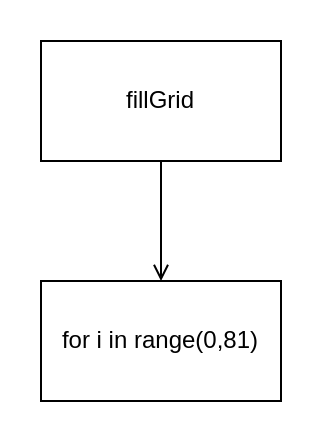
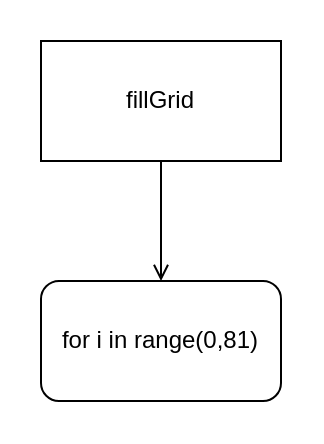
  <mxCell id="0" />
  <mxCell id="1" parent="0" />
  <mxCell id="2" value="fillGrid" style="rounded=0;whiteSpace=wrap;html=1;" parent="1" vertex="1"><mxGeometry x="20" y="20" width="120" height="60" as="geometry" /></mxCell>
- <mxCell id="3" value="for i in range(0,81)" style="rounded=0;whiteSpace=wrap;html=1;" parent="1" vertex="1"><mxGeometry x="20" y="140" width="120" height="60" as="geometry" /></mxCell>
+ <mxCell id="3" value="for i in range(0,81)" style="whiteSpace=wrap;html=1;rounded=1;" parent="1" vertex="1"><mxGeometry x="20" y="140" width="120" height="60" as="geometry" /></mxCell>
  <mxCell id="4" value="" style="endArrow=open;html=1;rounded=0;" parent="1" source="2" target="3" edge="1"><mxGeometry width="50" height="50" relative="1" as="geometry"><mxPoint x="370" y="320" as="sourcePoint" /><mxPoint x="420" y="270" as="targetPoint" /></mxGeometry></mxCell>
